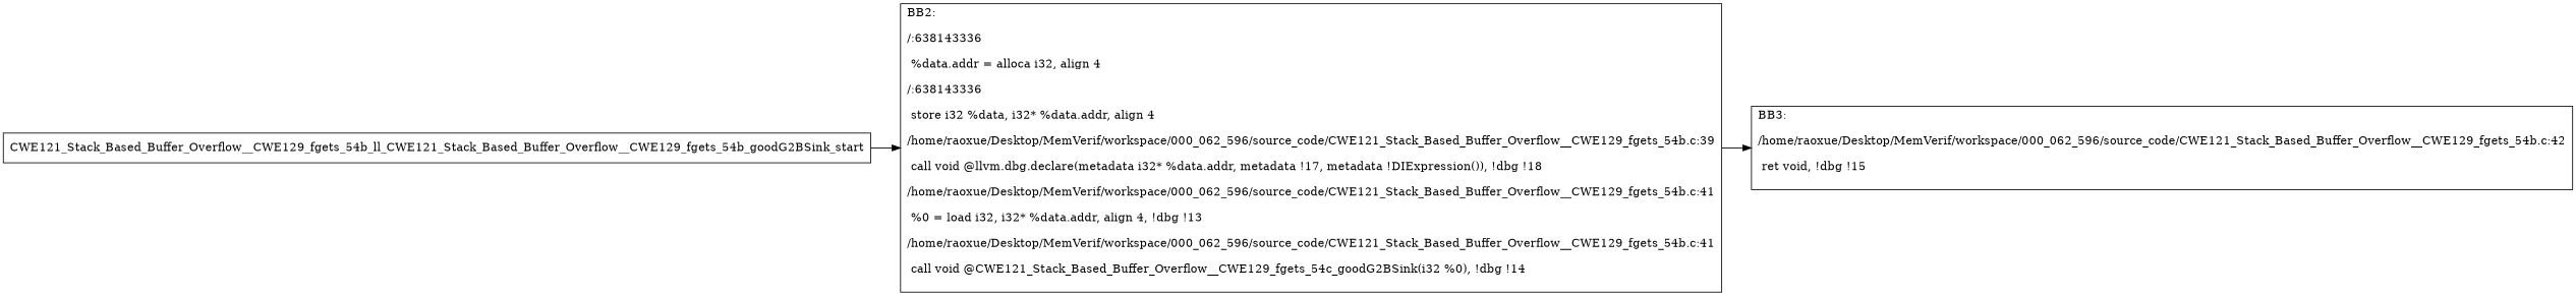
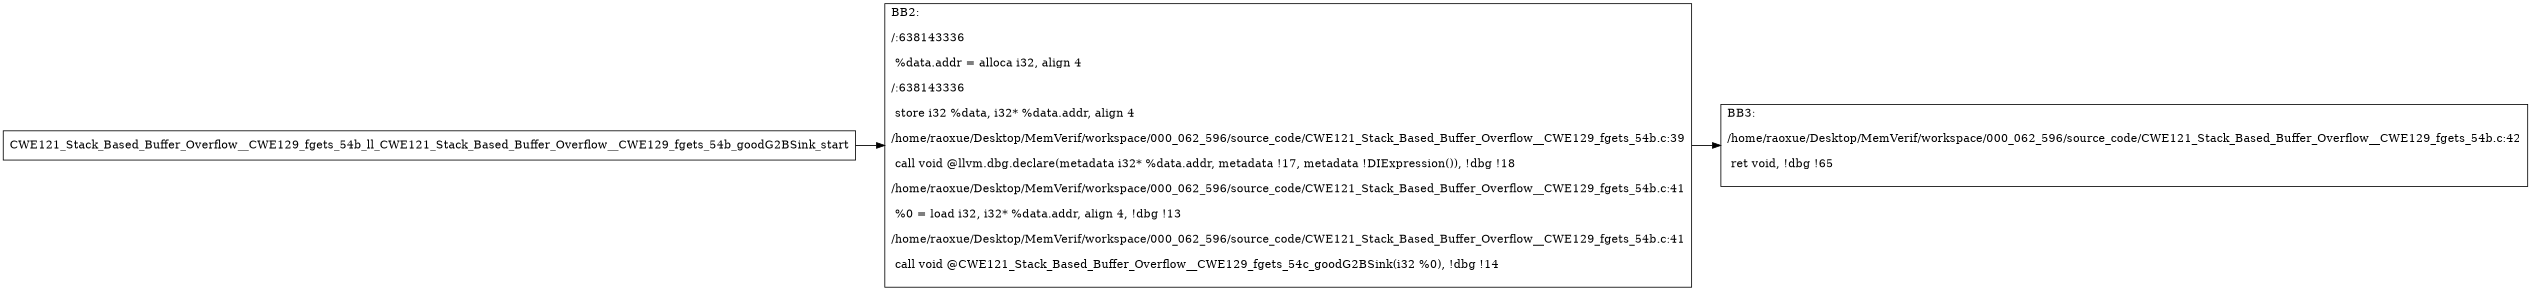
  digraph {
    rankdir=LR
    node [shape=record]
    n1 [label="{CWE121_Stack_Based_Buffer_Overflow__CWE129_fgets_54b_ll_CWE121_Stack_Based_Buffer_Overflow__CWE129_fgets_54b_goodG2BSink_start}"]
    n2 [label="{BB2:\l\l/:638143336\l\n  %data.addr = alloca i32, align 4\l\n/:638143336\l\n  store i32 %data, i32* %data.addr, align 4\l\n/home/raoxue/Desktop/MemVerif/workspace/000_062_596/source_code/CWE121_Stack_Based_Buffer_Overflow__CWE129_fgets_54b.c:39\l\n  call void @llvm.dbg.declare(metadata i32* %data.addr, metadata !17, metadata !DIExpression()), !dbg !18\l\n/home/raoxue/Desktop/MemVerif/workspace/000_062_596/source_code/CWE121_Stack_Based_Buffer_Overflow__CWE129_fgets_54b.c:41\l\n  %0 = load i32, i32* %data.addr, align 4, !dbg !13\l\n/home/raoxue/Desktop/MemVerif/workspace/000_062_596/source_code/CWE121_Stack_Based_Buffer_Overflow__CWE129_fgets_54b.c:41\l\n  call void @CWE121_Stack_Based_Buffer_Overflow__CWE129_fgets_54c_goodG2BSink(i32 %0), !dbg !14\l\n}"]
-   n3 [label="{BB3:\l\l/home/raoxue/Desktop/MemVerif/workspace/000_062_596/source_code/CWE121_Stack_Based_Buffer_Overflow__CWE129_fgets_54b.c:42\l\n  ret void, !dbg !15\l\n}"]
+   n3 [label="{BB3:\l\l/home/raoxue/Desktop/MemVerif/workspace/000_062_596/source_code/CWE121_Stack_Based_Buffer_Overflow__CWE129_fgets_54b.c:42\l\n  ret void, !dbg !65\l\n}"]
    n1 -> n2
    n2 -> n3
  }
